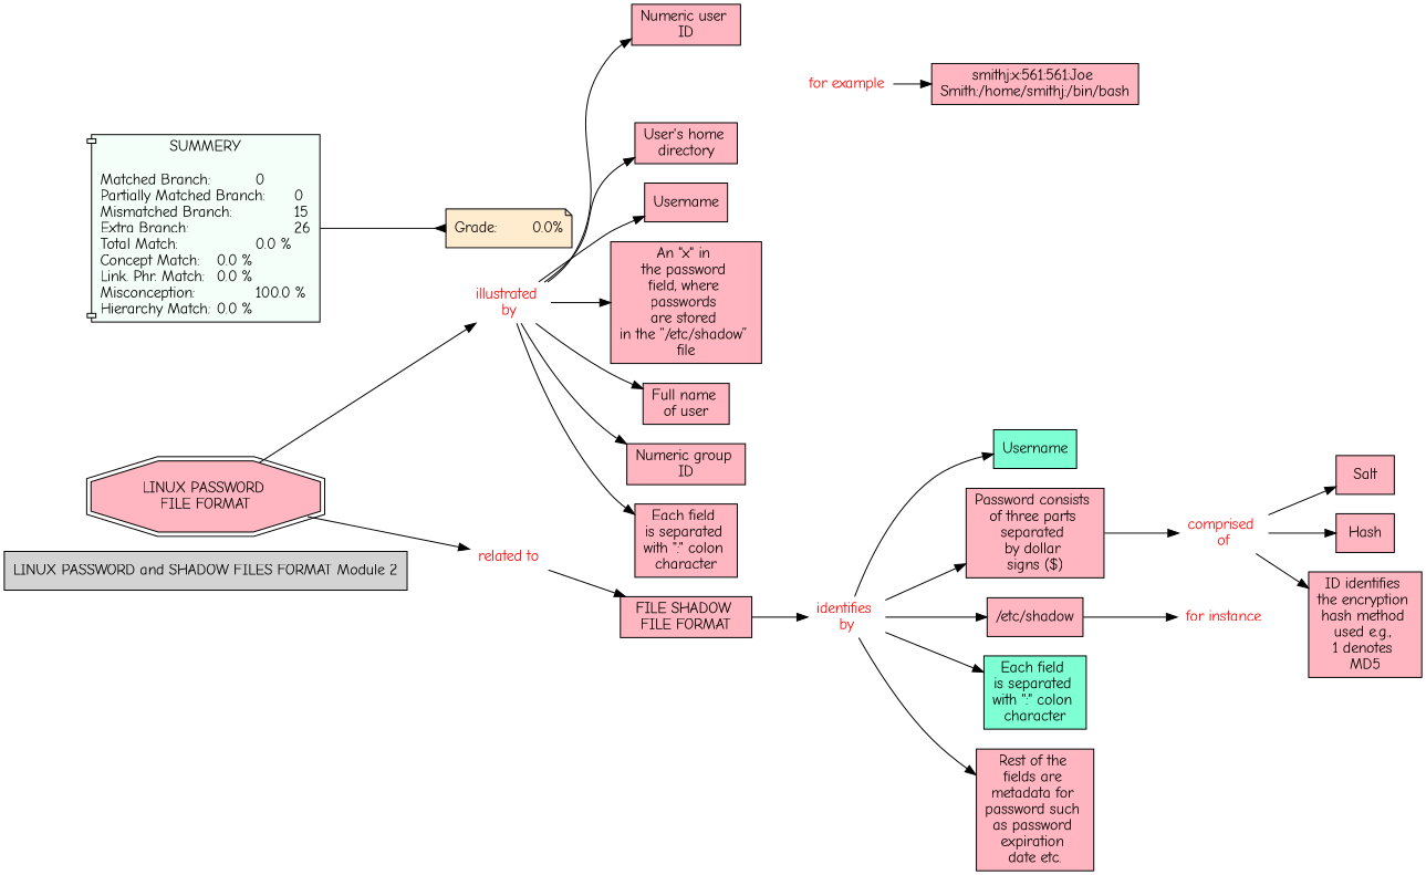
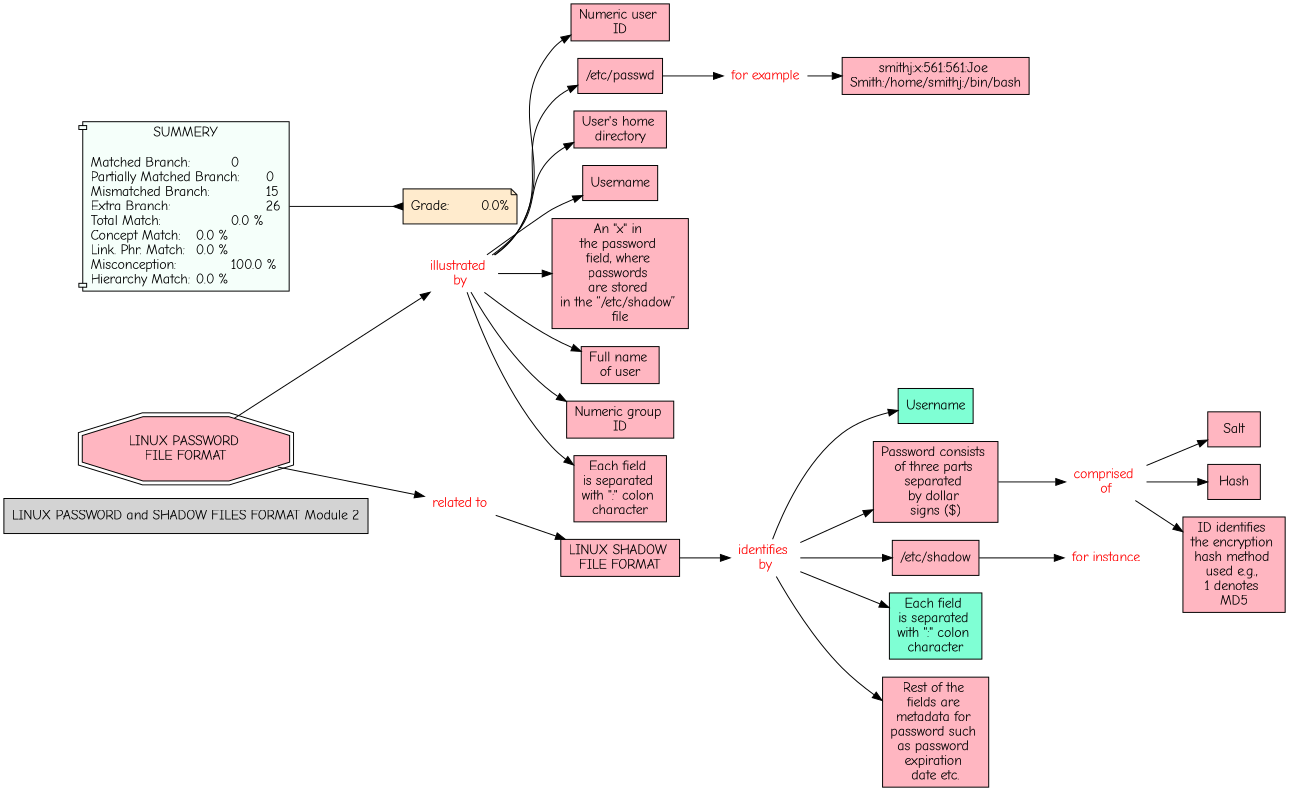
  digraph {
    fontname="Comic Neue"
    rankdir=LR
    node [Gsplines=true fontname="Comic Neue" shape=rect style=filled fillcolor="#FFB6C1"]
    edge [constraint=true fontname="Comic Neue"]
    n1 [label="LINUX PASSWORD and SHADOW FILES FORMAT Module 2" fillcolor=""]
    n2 [fontcolor=red label="identifies \nby" shape=none style="" fillcolor=""]
    n3 [fillcolor=aquamarine label=Username]
    n4 [label="Password consists \nof three parts \nseparated \nby dollar \nsigns ($)"]
    n5 [label="/etc/shadow"]
    n6 [fillcolor=aquamarine label="Each field \nis separated \nwith \":\" colon \ncharacter"]
    n7 [label="Rest of the \nfields are \nmetadata for \npassword such \nas password \nexpiration \ndate etc."]
    n8 [fontcolor=red label="comprised \nof" shape=none style="" fillcolor=""]
    n9 [fontcolor=red label="for instance\n" shape=none style="" fillcolor=""]
    n10 [label=Salt]
    n11 [label=Hash]
    n12 [label="ID identifies \nthe encryption \nhash method \nused e.g., \n1 denotes \nMD5"]
    n13 [fontcolor=red label="illustrated \nby" shape=none style="" fillcolor=""]
    n14 [label="Numeric user \nID"]
+   n15 [label="/etc/passwd"]
    n16 [label="User's home \ndirectory"]
    n17 [label=Username]
    n18 [label="An \"x\" in \nthe password \nfield, where \npasswords \nare stored \nin the “/etc/shadow” \nfile"]
    n19 [label="Full name \nof user"]
    n20 [label="Numeric group \nID"]
    n21 [label="Each field \nis separated \nwith \":\" colon \ncharacter"]
    n22 [fontcolor=red label="for example\n" shape=none style="" fillcolor=""]
    n23 [label="smithj:x:561:561:Joe \nSmith:/home/smithj:/bin/bash"]
-   n24 [label="FILE SHADOW \nFILE FORMAT\n"]
+   n24 [label="LINUX SHADOW \nFILE FORMAT\n"]
    n25 [label="LINUX PASSWORD \nFILE FORMAT\n" shape=doubleoctagon]
    n26 [fontcolor=red label="related to\n" shape=none style="" fillcolor=""]
    n27 [fillcolor="#F5FFFA" label="SUMMERY\n\nMatched Branch:		0\lPartially Matched Branch:	0\lMismatched Branch:		15\lExtra Branch:			26\lTotal Match:		0.0 %\lConcept Match:	0.0 %\lLink. Phr. Match:	0.0 %\lMisconception:		100.0 %\lHierarchy Match:	0.0 %\l" shape=component]
    n28 [fillcolor="#FFEBCD" label="Grade:	0.0%" shape=note]
    n2 -> n3
    n2 -> n4
    n2 -> n5
    n2 -> n6
    n2 -> n7
    n4 -> n8
    n5 -> n9
    n8 -> n10
    n8 -> n11
    n8 -> n12
    n13 -> n14
+   n13 -> n15
    n13 -> n16
    n13 -> n17
    n13 -> n18
    n13 -> n19
    n13 -> n20
    n13 -> n21
+   n15 -> n22
    n22 -> n23
    n24 -> n2
    n25 -> n13
    n25 -> n26
    n26 -> n24
    n27 -> n28 [arrowhead=inv color=black]
  }
